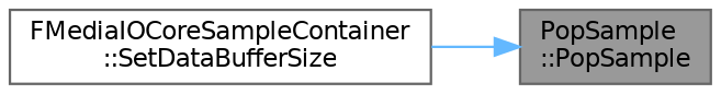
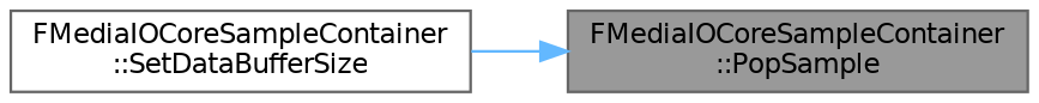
  digraph {
    rankdir=RL
    node [fontname=Helvetica fontsize=10 shape=box style=filled]
-   n1 [color=gray40 fillcolor=grey60 fontcolor=black height=0.2 label="PopSample\l::PopSample" width=0.4]
+   n1 [color=gray40 fillcolor=grey60 fontcolor=black height=0.2 label="FMediaIOCoreSampleContainer\l::PopSample" width=0.4]
    n2 [color=grey40 fillcolor=white height=0.2 label="FMediaIOCoreSampleContainer\l::SetDataBufferSize" width=0.4]
    n1 -> n2 [color=steelblue1 dir=back fontname=Helvetica fontsize=10 labelfontname=Helvetica labelfontsize=10 style=solid]
  }
